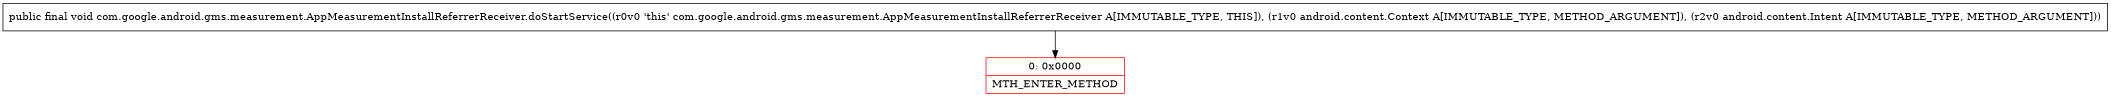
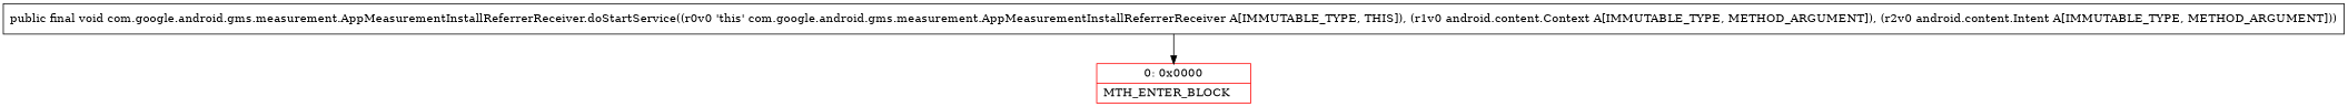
  digraph {
    node [shape=record]
-   n1 [color=red label="{0\:\ 0x0000|MTH_ENTER_METHOD\l}"]
+   n1 [color=red label="{0\:\ 0x0000|MTH_ENTER_BLOCK\l}"]
    n2 [label="{public final void com.google.android.gms.measurement.AppMeasurementInstallReferrerReceiver.doStartService((r0v0 'this' com.google.android.gms.measurement.AppMeasurementInstallReferrerReceiver A[IMMUTABLE_TYPE, THIS]), (r1v0 android.content.Context A[IMMUTABLE_TYPE, METHOD_ARGUMENT]), (r2v0 android.content.Intent A[IMMUTABLE_TYPE, METHOD_ARGUMENT])) }"]
    subgraph cluster_1 {
      label="R(0)"
    }
    n2 -> n1
  }
